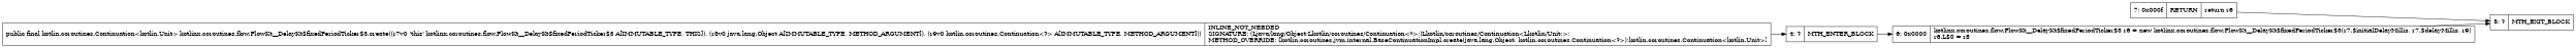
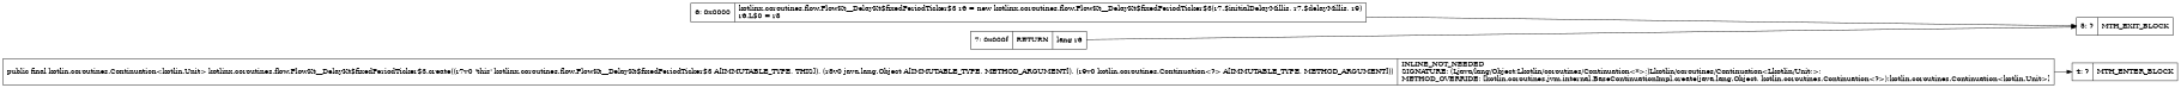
  digraph {
    rankdir=LR
    node [shape=record]
    n1 [label="{4\:\ ?|MTH_ENTER_BLOCK\l}"]
    n2 [label="{6\:\ 0x0000|kotlinx.coroutines.flow.FlowKt__DelayKt$fixedPeriodTicker$3 r6 = new kotlinx.coroutines.flow.FlowKt__DelayKt$fixedPeriodTicker$3(r7.$initialDelayMillis, r7.$delayMillis, r9)\lr6.L$0 = r8\l}"]
    n3 [label="{5\:\ ?|MTH_EXIT_BLOCK\l}"]
-   n4 [label="{7\:\ 0x000f|RETURN\l|return r6\l}"]
+   n4 [label="{7\:\ 0x000f|RETURN\l|lang r6\l}"]
    n5 [label="{public final kotlin.coroutines.Continuation\<kotlin.Unit\> kotlinx.coroutines.flow.FlowKt__DelayKt$fixedPeriodTicker$3.create((r7v0 'this' kotlinx.coroutines.flow.FlowKt__DelayKt$fixedPeriodTicker$3 A[IMMUTABLE_TYPE, THIS]), (r8v0 java.lang.Object A[IMMUTABLE_TYPE, METHOD_ARGUMENT]), (r9v0 kotlin.coroutines.Continuation\<?\> A[IMMUTABLE_TYPE, METHOD_ARGUMENT]))  | INLINE_NOT_NEEDED\lSIGNATURE: (Ljava\/lang\/Object;Lkotlin\/coroutines\/Continuation\<*\>;)Lkotlin\/coroutines\/Continuation\<Lkotlin\/Unit;\>;\lMETHOD_OVERRIDE: [kotlin.coroutines.jvm.internal.BaseContinuationImpl.create(java.lang.Object, kotlin.coroutines.Continuation\<?\>):kotlin.coroutines.Continuation\<kotlin.Unit\>]\l}"]
-   n1 -> n2
    n2 -> n3
    n4 -> n3
    n5 -> n1
  }
